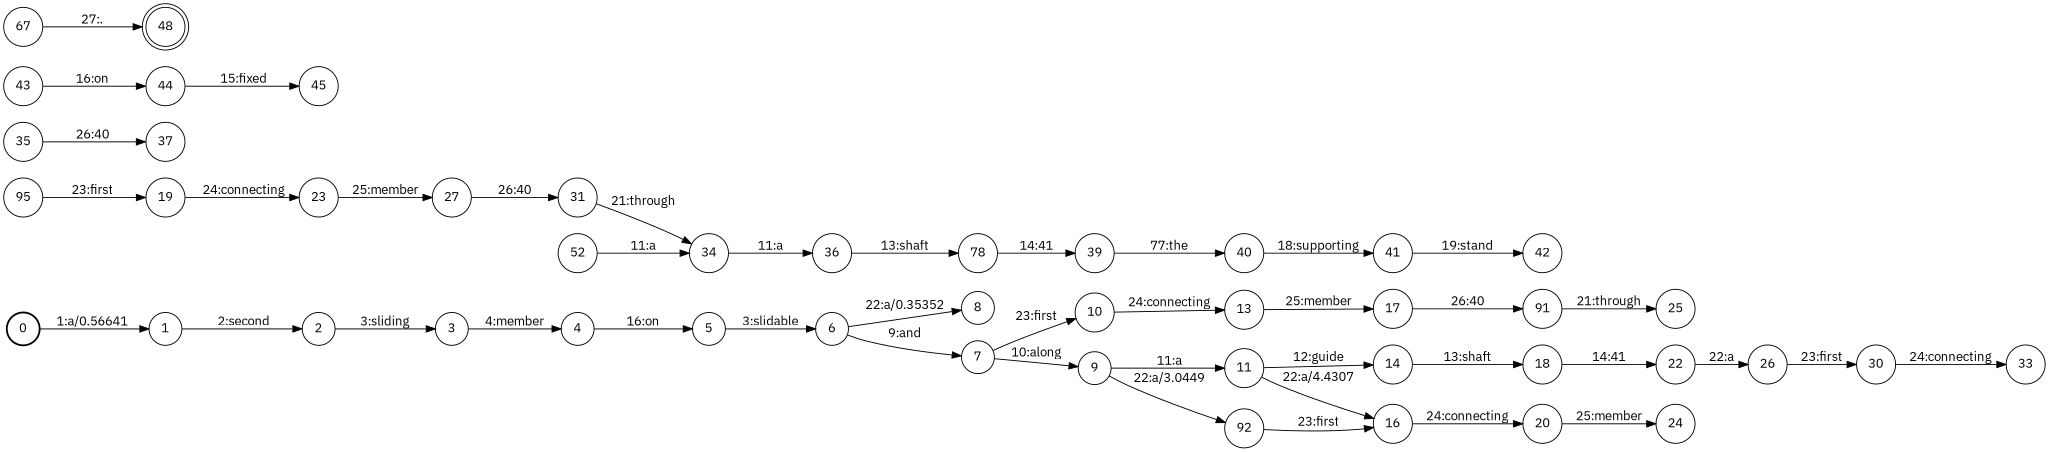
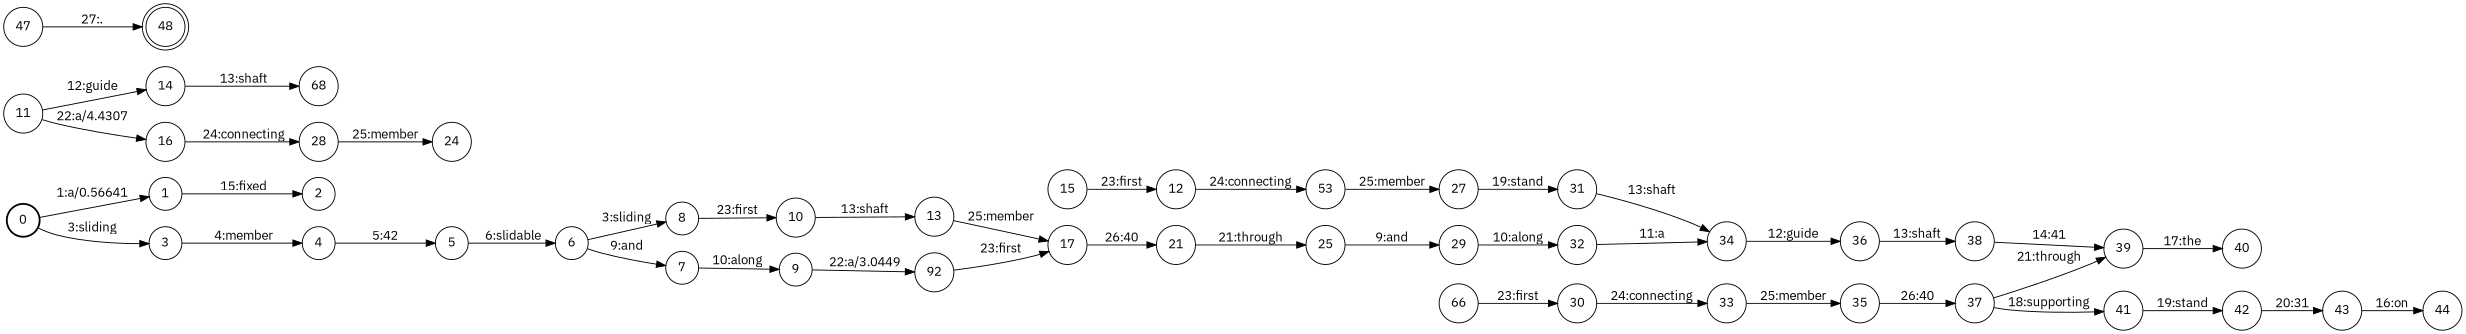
  digraph {
    fontname="IBM Plex Sans"
    nodesep=0.25
    rankdir=LR
    ranksep=0.4
    node [fontname="IBM Plex Sans" fontsize=14 shape=circle style=solid]
    edge [fontname="IBM Plex Sans" fontsize=14]
    n1 [label=0 style=bold]
    n2 [label=1]
    n3 [label=2]
    n4 [label=3]
    n5 [label=4]
    n6 [label=5]
    n7 [label=6]
    n8 [label=8]
    n9 [label=7]
    n10 [label=10]
    n11 [label=9]
    n12 [label=13]
    n13 [label=11]
    n14 [label=92]
    n15 [label=14]
    n16 [label=16]
    n17 [label=17]
-   n18 [label=95]
-   n19 [label=19]
-   n20 [label=18]
-   n21 [label=20]
-   n22 [label=91]
-   n23 [label=23]
-   n24 [label=22]
+   n18 [label=15]
+   n19 [label=12]
+   n20 [label=68]
+   n21 [label=28]
+   n22 [label=21]
+   n23 [label=53]
    n25 [label=24]
    n26 [label=25]
-   n27 [label=26]
+   n27 [label=66]
    n28 [label=27]
+   n29 [label=29]
    n30 [label=30]
    n31 [label=31]
-   n32 [label=52]
+   n32 [label=32]
    n33 [label=33]
    n34 [label=34]
    n35 [label=35]
    n36 [label=36]
    n37 [label=37]
-   n38 [label=78]
+   n38 [label=38]
    n39 [label=39]
    n40 [label=40]
    n41 [label=41]
    n42 [label=42]
    n43 [label=43]
    n44 [label=44]
-   n45 [label=45]
-   n46 [label=67]
+   n46 [label=47]
    n47 [label=48 shape=doublecircle]
    n1 -> n2 [label="1:a/0.56641"]
-   n2 -> n3 [label="2:second"]
-   n3 -> n4 [label="3:sliding"]
+   n2 -> n3 [label="15:fixed"]
+   n1 -> n4 [label="3:sliding"]
    n4 -> n5 [label="4:member"]
-   n5 -> n6 [label="16:on"]
-   n6 -> n7 [label="3:slidable"]
-   n7 -> n8 [label="22:a/0.35352"]
+   n5 -> n6 [label="5:42"]
+   n6 -> n7 [label="6:slidable"]
+   n7 -> n8 [label="3:sliding"]
    n7 -> n9 [label="9:and"]
-   n9 -> n10 [label="23:first"]
+   n8 -> n10 [label="23:first"]
    n9 -> n11 [label="10:along"]
-   n10 -> n12 [label="24:connecting"]
-   n11 -> n13 [label="11:a"]
+   n10 -> n12 [label="13:shaft"]
    n11 -> n14 [label="22:a/3.0449"]
    n12 -> n17 [label="25:member"]
    n13 -> n15 [label="12:guide"]
    n13 -> n16 [label="22:a/4.4307"]
-   n14 -> n16 [label="23:first"]
+   n14 -> n17 [label="23:first"]
    n15 -> n20 [label="13:shaft"]
    n16 -> n21 [label="24:connecting"]
    n17 -> n22 [label="26:40"]
    n18 -> n19 [label="23:first"]
    n19 -> n23 [label="24:connecting"]
-   n20 -> n24 [label="14:41"]
    n21 -> n25 [label="25:member"]
    n22 -> n26 [label="21:through"]
    n23 -> n28 [label="25:member"]
-   n24 -> n27 [label="22:a"]
+   n26 -> n29 [label="9:and"]
    n27 -> n30 [label="23:first"]
-   n28 -> n31 [label="26:40"]
+   n28 -> n31 [label="19:stand"]
+   n29 -> n32 [label="10:along"]
    n30 -> n33 [label="24:connecting"]
-   n31 -> n34 [label="21:through"]
+   n31 -> n34 [label="13:shaft"]
    n32 -> n34 [label="11:a"]
-   n34 -> n36 [label="11:a"]
+   n33 -> n35 [label="25:member"]
+   n34 -> n36 [label="12:guide"]
    n35 -> n37 [label="26:40"]
    n36 -> n38 [label="13:shaft"]
+   n37 -> n39 [label="21:through"]
    n38 -> n39 [label="14:41"]
-   n39 -> n40 [label="77:the"]
-   n40 -> n41 [label="18:supporting"]
+   n39 -> n40 [label="17:the"]
+   n37 -> n41 [label="18:supporting"]
    n41 -> n42 [label="19:stand"]
+   n42 -> n43 [label="20:31"]
    n43 -> n44 [label="16:on"]
-   n44 -> n45 [label="15:fixed"]
    n46 -> n47 [label="27:."]
  }
